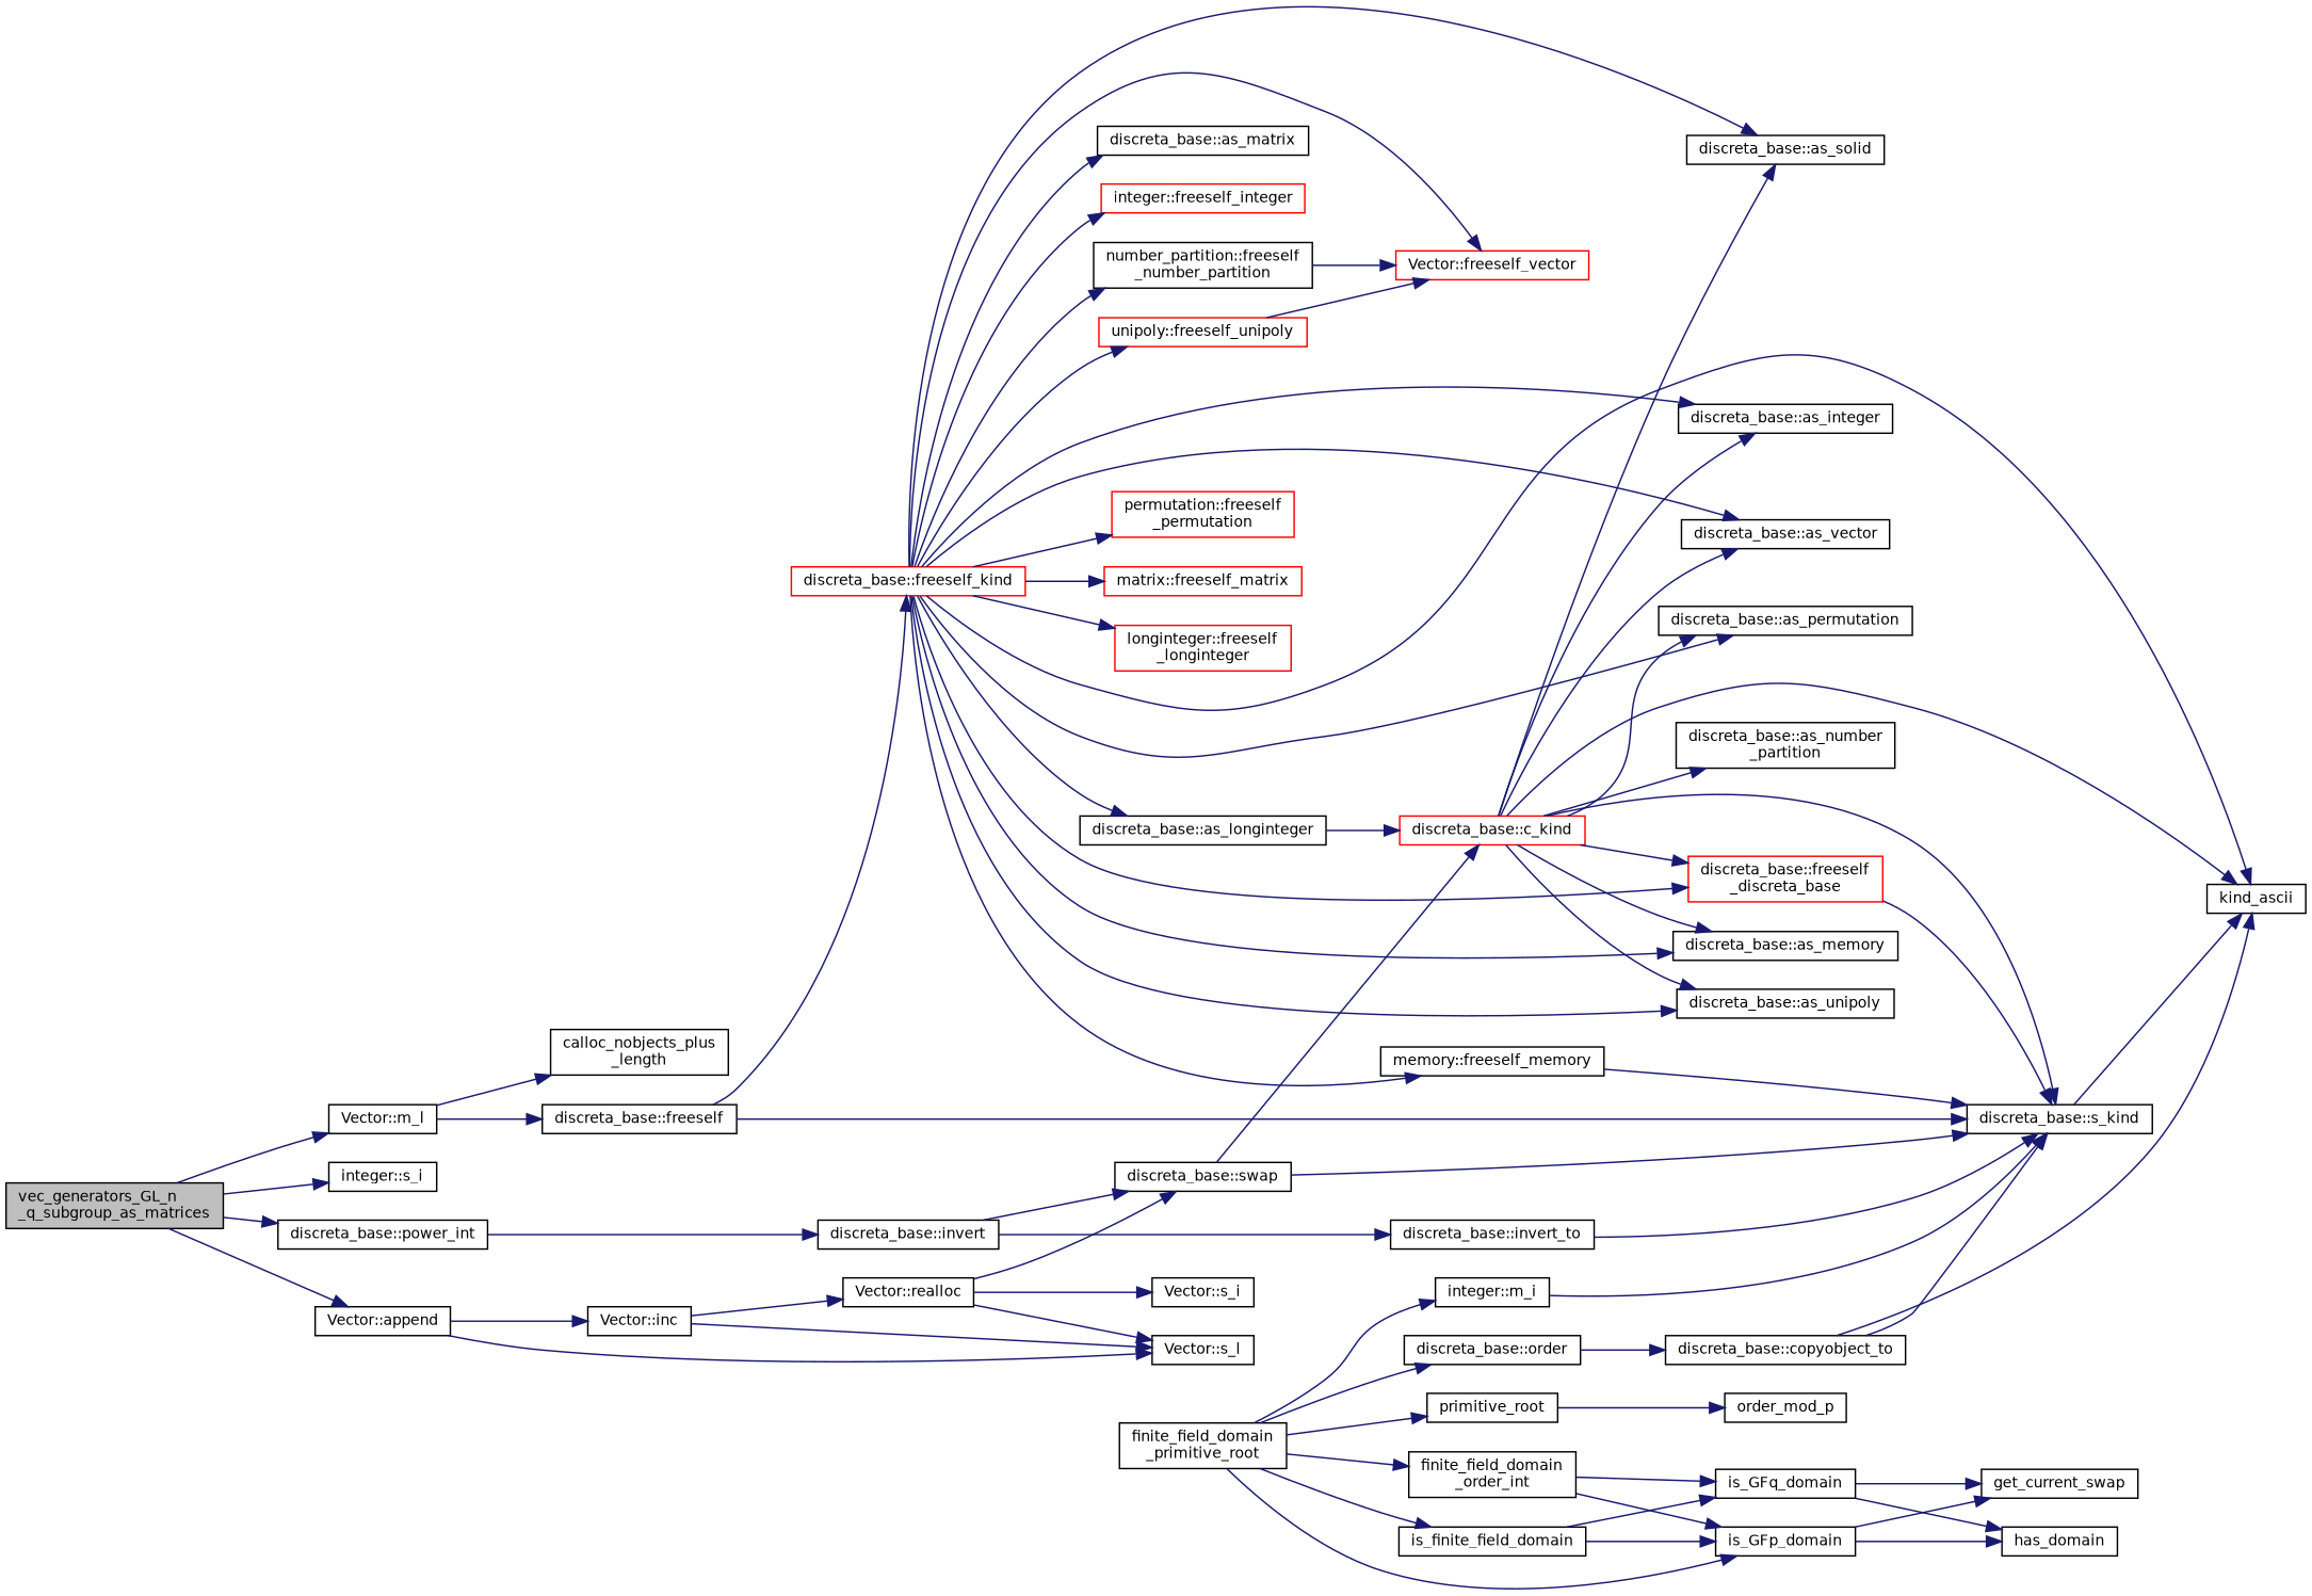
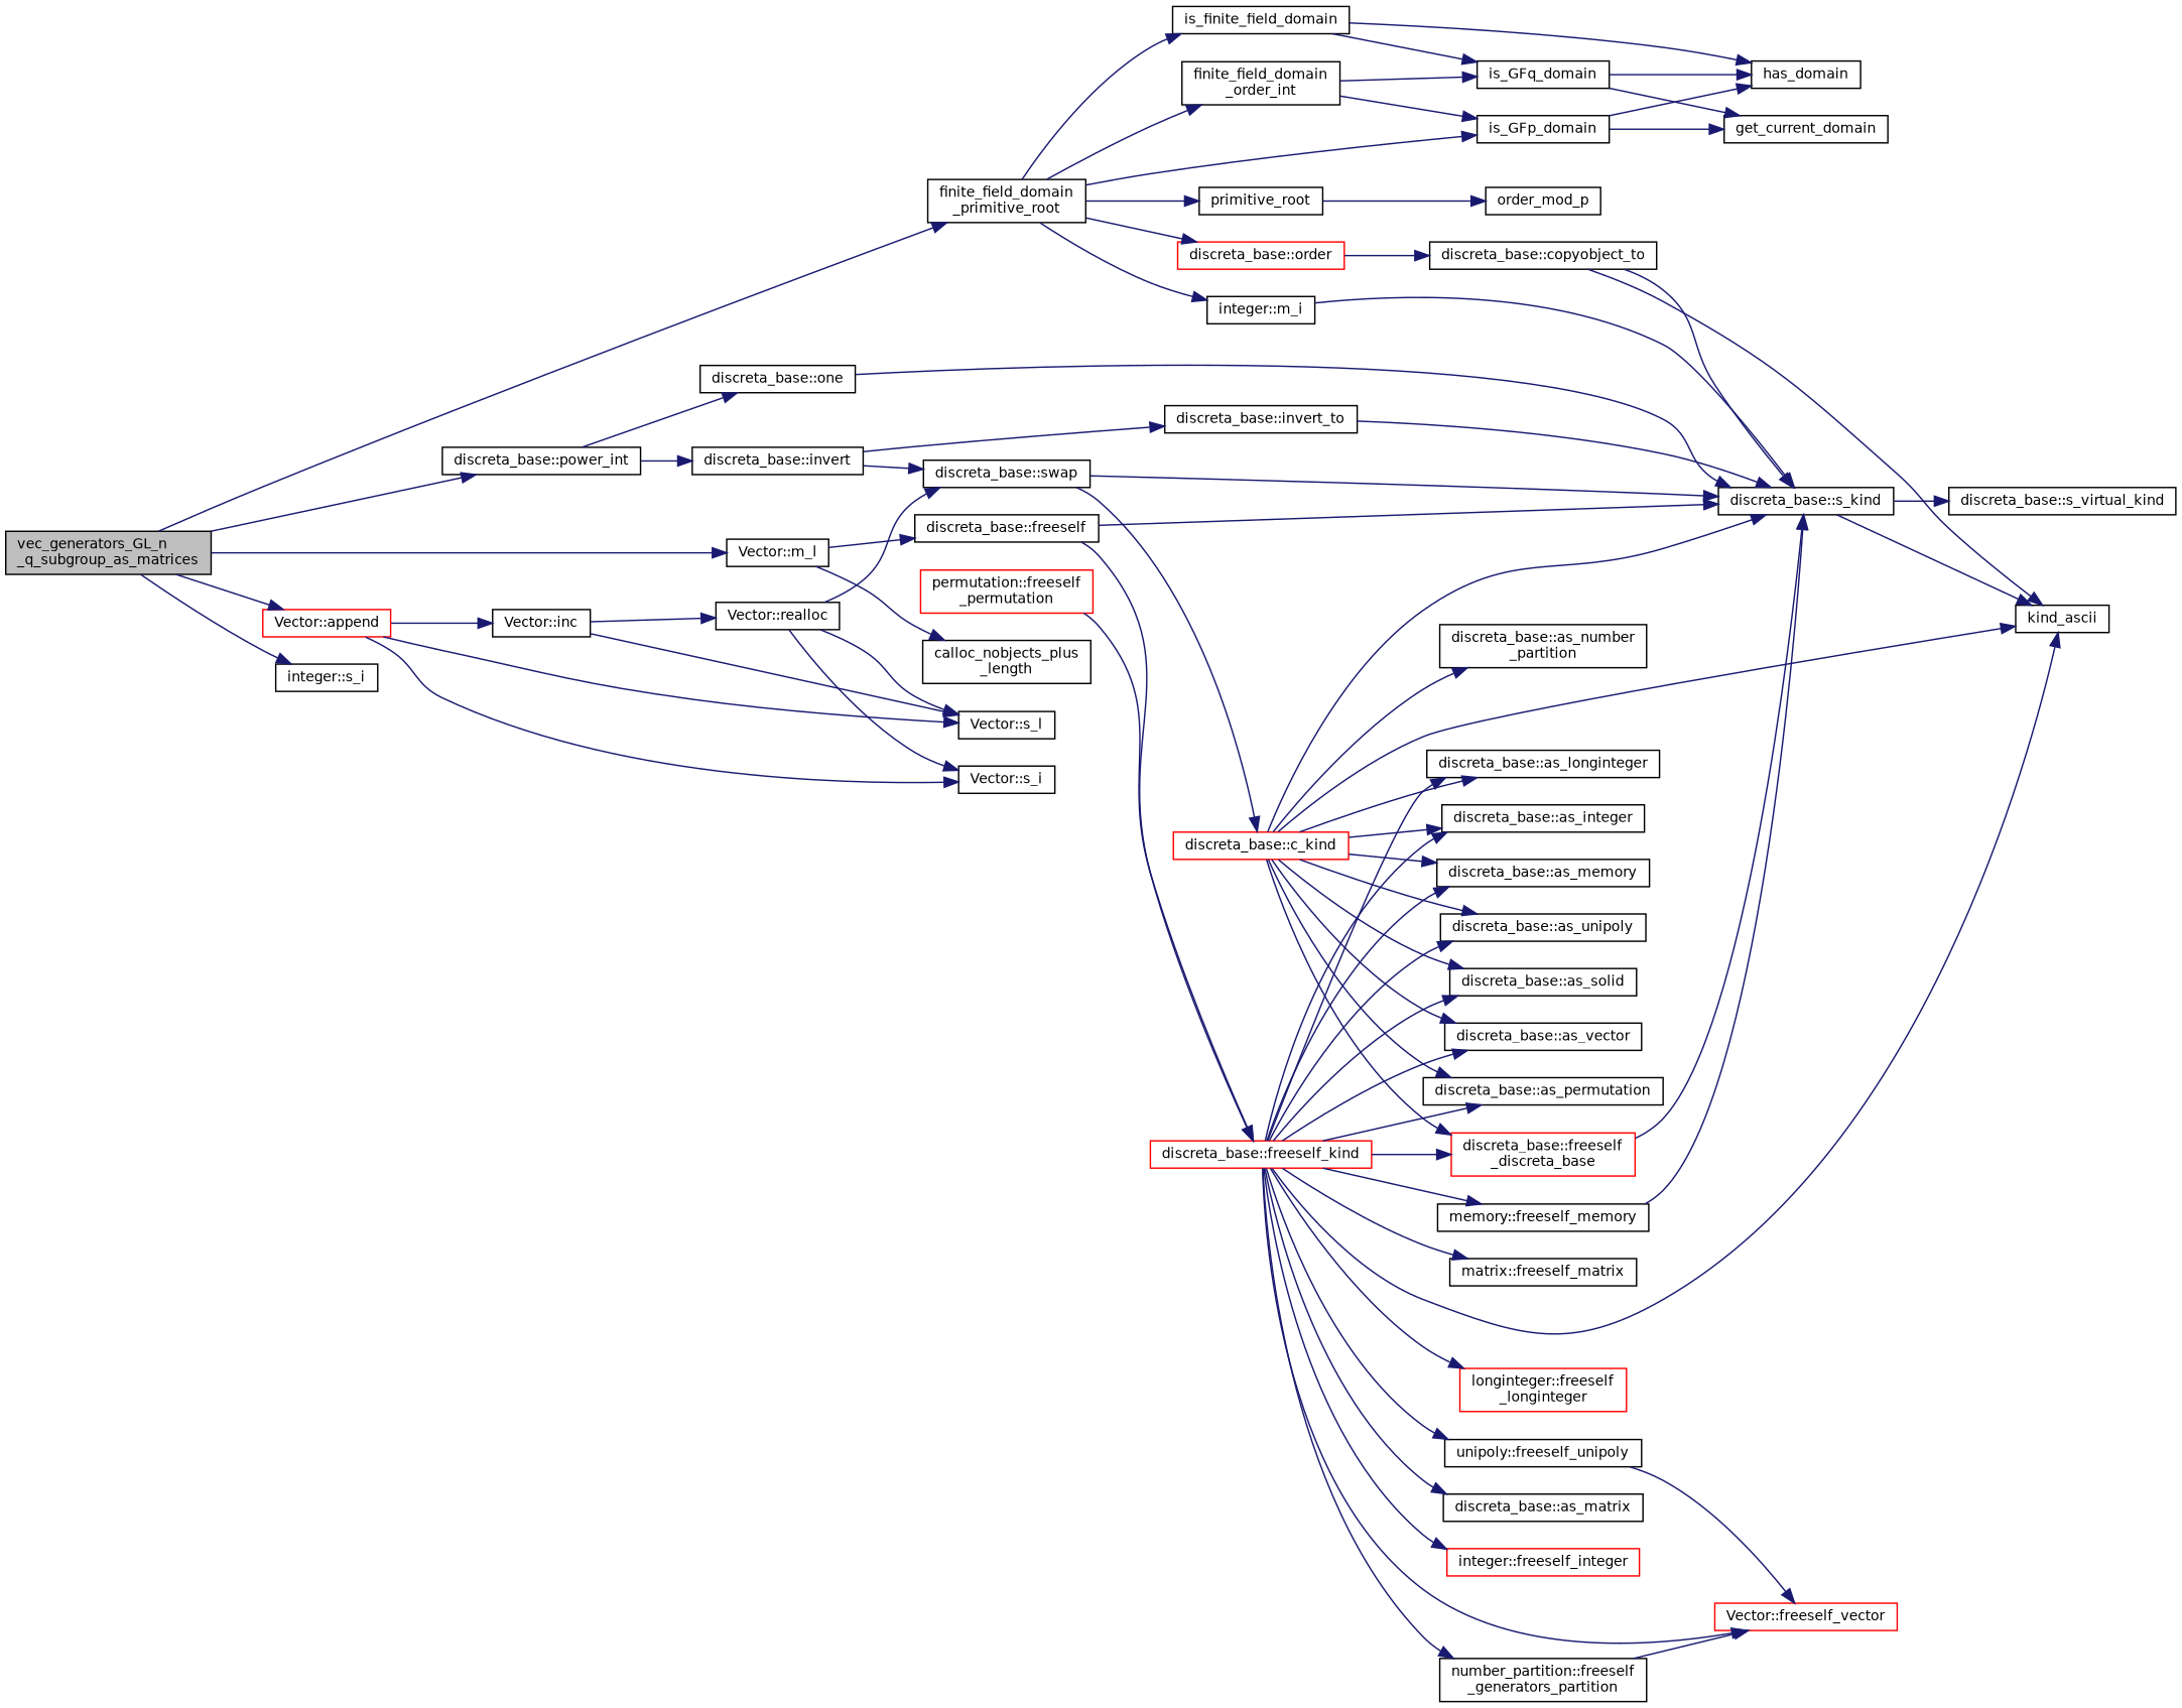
  digraph {
    rankdir=LR
    node [color=black fillcolor=white fontname=Helvetica fontsize=10 shape=record style=filled]
    edge [color=midnightblue fontname=Helvetica fontsize=10 labelfontname=Helvetica labelfontsize=10 style=solid]
    n1 [fillcolor=grey75 fontcolor=black height=0.2 label="vec_generators_GL_n\l_q_subgroup_as_matrices" width=0.4]
    n2 [height=0.2 label="finite_field_domain\l_primitive_root" width=0.4]
    n3 [height=0.2 label="discreta_base::power_int" width=0.4]
    n4 [height=0.2 label="integer::s_i" width=0.4]
    n5 [height=0.2 label="Vector::m_l" width=0.4]
-   n6 [height=0.2 label="Vector::append" width=0.4]
+   n6 [color=red height=0.2 label="Vector::append" width=0.4]
    n7 [height=0.2 label=is_finite_field_domain width=0.4]
    n8 [height=0.2 label=is_GFp_domain width=0.4]
    n9 [height=0.2 label="finite_field_domain\l_order_int" width=0.4]
    n10 [height=0.2 label=primitive_root width=0.4]
    n11 [height=0.2 label="integer::m_i" width=0.4]
-   n12 [height=0.2 label="discreta_base::order" width=0.4]
+   n12 [color=red height=0.2 label="discreta_base::order" width=0.4]
    n13 [height=0.2 label="discreta_base::invert" width=0.4]
+   n14 [height=0.2 label="discreta_base::one" width=0.4]
    n15 [height=0.2 label="discreta_base::freeself" width=0.4]
    n16 [height=0.2 label="calloc_nobjects_plus\l_length" width=0.4]
    n17 [height=0.2 label="Vector::s_l" width=0.4]
    n18 [height=0.2 label="Vector::inc" width=0.4]
    n19 [height=0.2 label="Vector::s_i" width=0.4]
    n20 [height=0.2 label=is_GFq_domain width=0.4]
    n21 [height=0.2 label=has_domain width=0.4]
-   n22 [height=0.2 label=get_current_swap width=0.4]
+   n22 [height=0.2 label=get_current_domain width=0.4]
    n23 [height=0.2 label=order_mod_p width=0.4]
    n24 [height=0.2 label="discreta_base::s_kind" width=0.4]
    n25 [height=0.2 label="discreta_base::copyobject_to" width=0.4]
+   n26 [height=0.2 label="discreta_base::s_virtual_kind" width=0.4]
    n27 [height=0.2 label=kind_ascii width=0.4]
    n28 [height=0.2 label="discreta_base::invert_to" width=0.4]
    n29 [height=0.2 label="discreta_base::swap" width=0.4]
    n30 [color=red height=0.2 label="discreta_base::c_kind" width=0.4]
    n31 [height=0.2 label="discreta_base::as_integer" width=0.4]
    n32 [height=0.2 label="discreta_base::as_vector" width=0.4]
    n33 [height=0.2 label="discreta_base::as_number\l_partition" width=0.4]
    n34 [height=0.2 label="discreta_base::as_permutation" width=0.4]
    n35 [height=0.2 label="discreta_base::as_longinteger" width=0.4]
    n36 [height=0.2 label="discreta_base::as_memory" width=0.4]
    n37 [height=0.2 label="discreta_base::as_unipoly" width=0.4]
    n38 [height=0.2 label="discreta_base::as_solid" width=0.4]
    n39 [color=red height=0.2 label="discreta_base::freeself\l_discreta_base" width=0.4]
    n40 [height=0.2 label="discreta_base::as_matrix" width=0.4]
    n41 [color=red height=0.2 label="discreta_base::freeself_kind" width=0.4]
    n42 [color=red height=0.2 label="integer::freeself_integer" width=0.4]
    n43 [color=red height=0.2 label="Vector::freeself_vector" width=0.4]
-   n44 [height=0.2 label="number_partition::freeself\l_number_partition" width=0.4]
+   n44 [height=0.2 label="number_partition::freeself\l_generators_partition" width=0.4]
    n45 [color=red height=0.2 label="permutation::freeself\l_permutation" width=0.4]
-   n46 [color=red height=0.2 label="matrix::freeself_matrix" width=0.4]
+   n46 [height=0.2 label="matrix::freeself_matrix" width=0.4]
    n47 [color=red height=0.2 label="longinteger::freeself\l_longinteger" width=0.4]
    n48 [height=0.2 label="memory::freeself_memory" width=0.4]
-   n49 [color=red height=0.2 label="unipoly::freeself_unipoly" width=0.4]
+   n49 [height=0.2 label="unipoly::freeself_unipoly" width=0.4]
    n50 [height=0.2 label="Vector::realloc" width=0.4]
+   n1 -> n2
    n1 -> n3
    n1 -> n4
    n1 -> n5
    n1 -> n6
    n2 -> n7
    n2 -> n8
    n2 -> n9
    n2 -> n10
    n2 -> n11
    n2 -> n12
    n3 -> n13
+   n3 -> n14
    n5 -> n15
    n5 -> n16
    n6 -> n17
    n6 -> n18
-   n7 -> n8
+   n6 -> n19
+   n7 -> n21
    n7 -> n20
    n8 -> n21
    n8 -> n22
    n9 -> n8
    n9 -> n20
    n10 -> n23
    n11 -> n24
    n12 -> n25
    n13 -> n28
    n13 -> n29
+   n14 -> n24
    n15 -> n24
    n15 -> n41
    n18 -> n17
    n18 -> n50
    n20 -> n21
    n20 -> n22
+   n24 -> n26
    n24 -> n27
    n25 -> n24
    n25 -> n27
    n28 -> n24
    n29 -> n24
    n29 -> n30
    n30 -> n24
    n30 -> n27
    n30 -> n31
    n30 -> n32
    n30 -> n33
    n30 -> n34
-   n35 -> n30
+   n30 -> n35
    n30 -> n36
    n30 -> n37
    n30 -> n38
    n30 -> n39
    n39 -> n24
    n41 -> n27
    n41 -> n31
    n41 -> n32
    n41 -> n34
    n41 -> n35
    n41 -> n36
    n41 -> n37
    n41 -> n38
    n41 -> n39
    n41 -> n40
    n41 -> n42
    n41 -> n43
    n41 -> n44
-   n41 -> n45
+   n45 -> n41
    n41 -> n46
    n41 -> n47
    n41 -> n48
    n41 -> n49
    n44 -> n43
    n48 -> n24
    n49 -> n43
    n50 -> n17
    n50 -> n19
    n50 -> n29
  }
